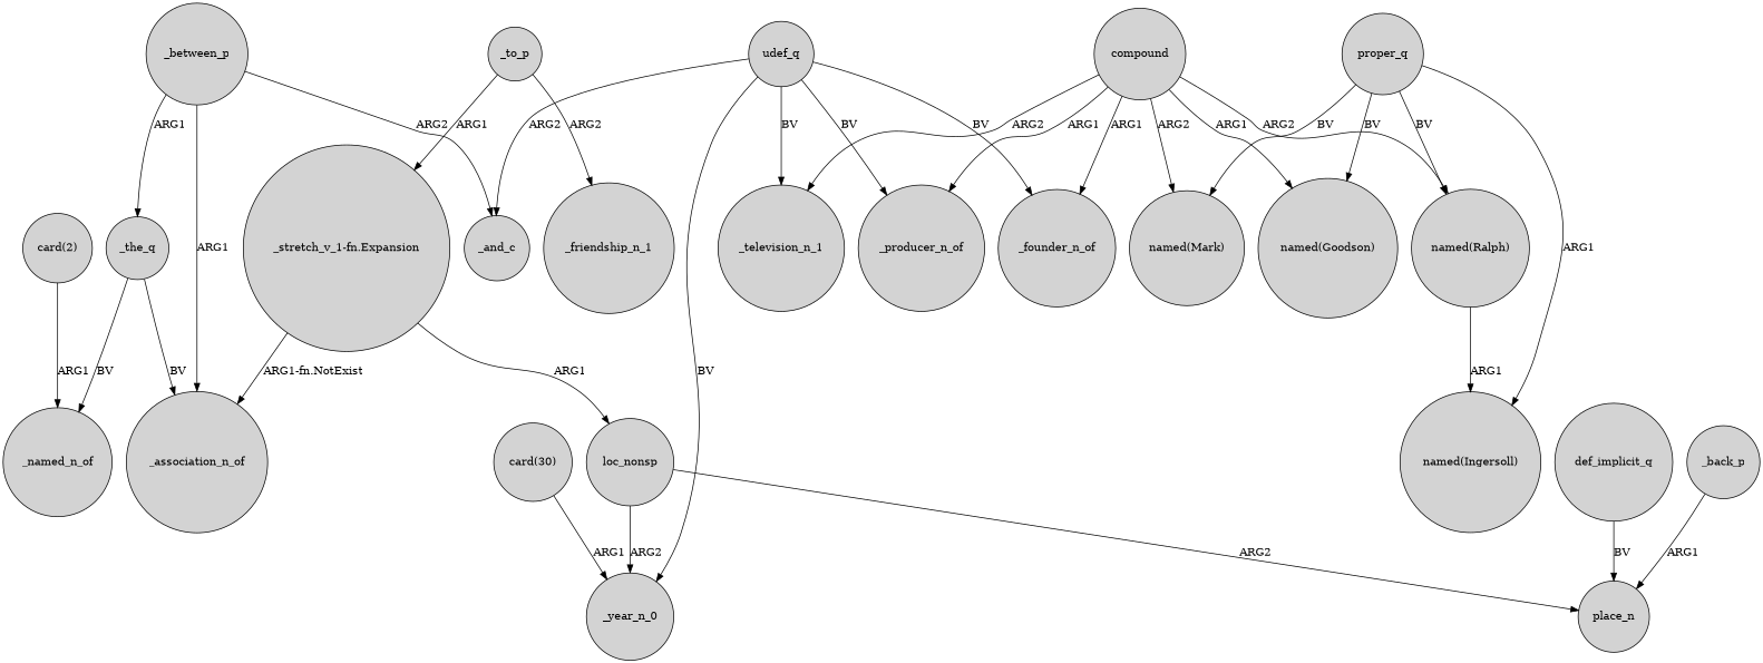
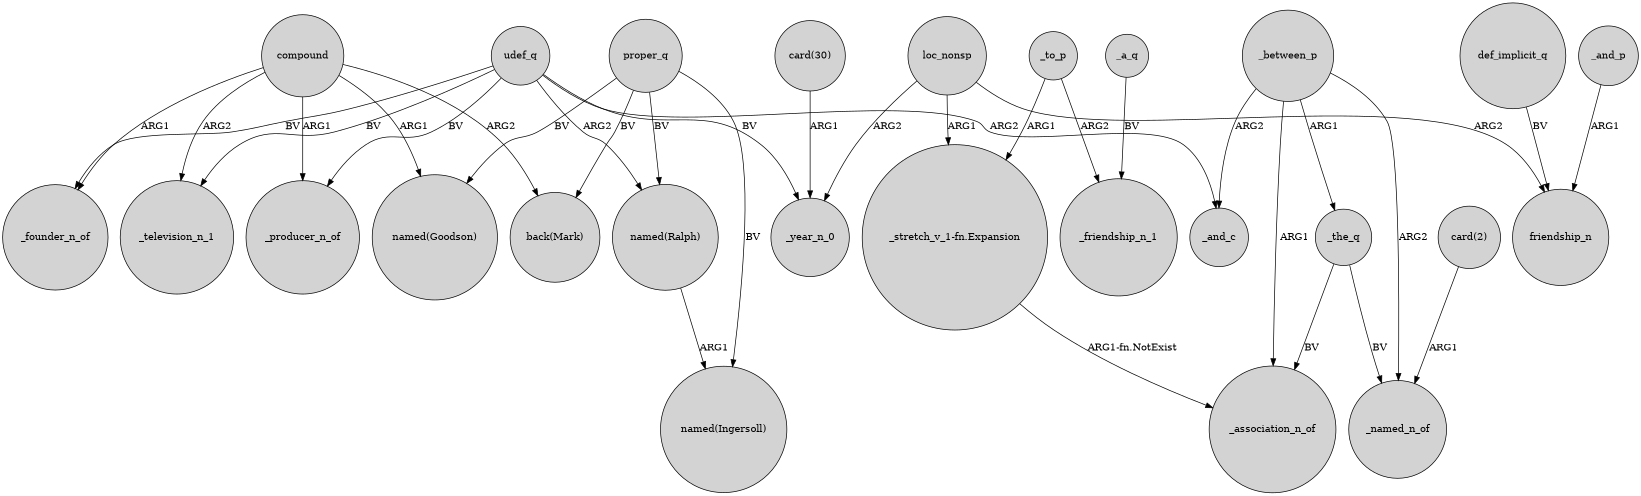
  digraph {
    node [shape=circle style=filled]
    compound
    _producer_n_of
    "named(Goodson)"
    _founder_n_of
    _television_n_1
-   "named(Mark)"
+   "named(Mark)" [label="back(Mark)"]
    "named(Ralph)"
    "named(Ingersoll)"
    proper_q
    udef_q
    n11 [label=_year_n_0]
    _and_c
    "_stretch_v_1-fn.Expansion"
    _association_n_of
    def_implicit_q
-   place_n
+   place_n [label=friendship_n]
+   _a_q
    _friendship_n_1
    _between_p
    n20 [label=_named_n_of]
    _the_q
    "card(30)"
    loc_nonsp
    _to_p
    "card(2)"
-   _back_p
+   _back_p [label=_and_p]
    compound -> _producer_n_of [label=ARG1]
    compound -> "named(Goodson)" [label=ARG1]
    compound -> _founder_n_of [label=ARG1]
    compound -> _television_n_1 [label=ARG2]
    compound -> "named(Mark)" [label=ARG2]
-   compound -> "named(Ralph)" [label=ARG2]
+   udef_q -> "named(Ralph)" [label=ARG2]
    "named(Ralph)" -> "named(Ingersoll)" [label=ARG1]
    proper_q -> "named(Goodson)" [label=BV]
    proper_q -> "named(Mark)" [label=BV]
    proper_q -> "named(Ralph)" [label=BV]
-   proper_q -> "named(Ingersoll)" [label=ARG1]
+   proper_q -> "named(Ingersoll)" [label=BV]
    udef_q -> _producer_n_of [label=BV]
    udef_q -> _founder_n_of [label=BV]
    udef_q -> _television_n_1 [label=BV]
    udef_q -> n11 [label=BV]
    udef_q -> _and_c [label=ARG2]
    "_stretch_v_1-fn.Expansion" -> _association_n_of [label="ARG1-fn.NotExist"]
    def_implicit_q -> place_n [label=BV]
+   _a_q -> _friendship_n_1 [label=BV]
    _between_p -> _and_c [label=ARG2]
    _between_p -> _association_n_of [label=ARG1]
+   _between_p -> n20 [label=ARG2]
    _between_p -> _the_q [label=ARG1]
    _the_q -> _association_n_of [label=BV]
    _the_q -> n20 [label=BV]
    "card(30)" -> n11 [label=ARG1]
    loc_nonsp -> n11 [label=ARG2]
-   "_stretch_v_1-fn.Expansion" -> loc_nonsp [label=ARG1]
+   loc_nonsp -> "_stretch_v_1-fn.Expansion" [label=ARG1]
    loc_nonsp -> place_n [label=ARG2]
    _to_p -> "_stretch_v_1-fn.Expansion" [label=ARG1]
    _to_p -> _friendship_n_1 [label=ARG2]
    "card(2)" -> n20 [label=ARG1]
    _back_p -> place_n [label=ARG1]
  }
